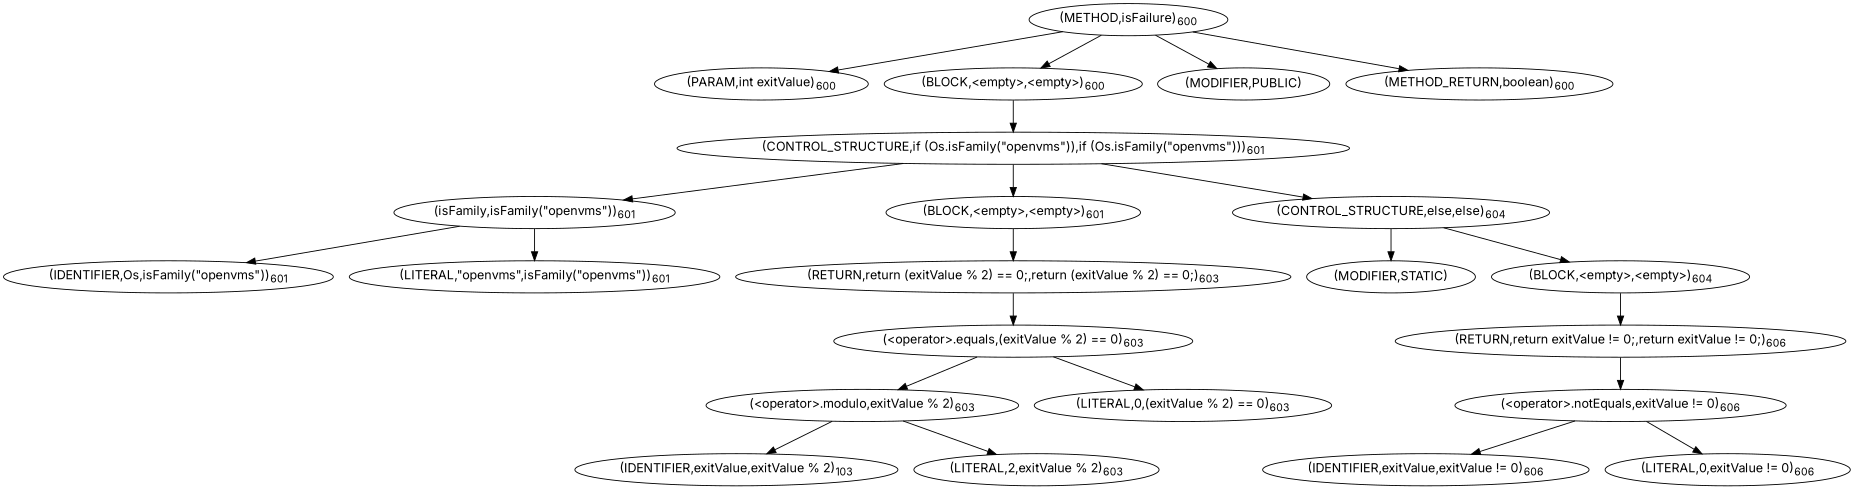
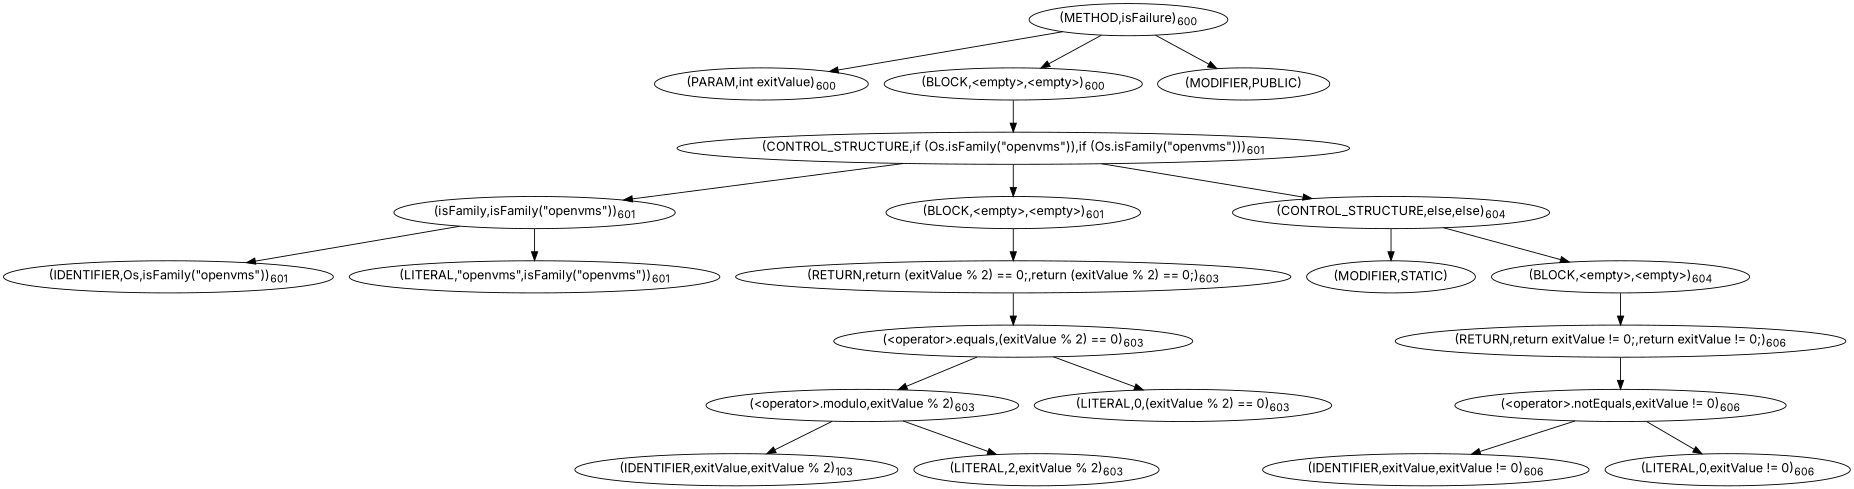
  digraph {
    fontname=Inter
    node [fontname=Inter]
    edge [fontname=Inter]
    n1 [label=<(METHOD,isFailure)<SUB>600</SUB>>]
    n2 [label=<(PARAM,int exitValue)<SUB>600</SUB>>]
    n3 [label=<(BLOCK,&lt;empty&gt;,&lt;empty&gt;)<SUB>600</SUB>>]
    n4 [label=<(MODIFIER,PUBLIC)>]
-   n5 [label=<(METHOD_RETURN,boolean)<SUB>600</SUB>>]
    n6 [label=<(CONTROL_STRUCTURE,if (Os.isFamily(&quot;openvms&quot;)),if (Os.isFamily(&quot;openvms&quot;)))<SUB>601</SUB>>]
    n7 [label=<(MODIFIER,STATIC)>]
    n8 [label=<(isFamily,isFamily(&quot;openvms&quot;))<SUB>601</SUB>>]
    n9 [label=<(BLOCK,&lt;empty&gt;,&lt;empty&gt;)<SUB>601</SUB>>]
    n10 [label=<(CONTROL_STRUCTURE,else,else)<SUB>604</SUB>>]
    n11 [label=<(IDENTIFIER,Os,isFamily(&quot;openvms&quot;))<SUB>601</SUB>>]
    n12 [label=<(LITERAL,&quot;openvms&quot;,isFamily(&quot;openvms&quot;))<SUB>601</SUB>>]
    n13 [label=<(RETURN,return (exitValue % 2) == 0;,return (exitValue % 2) == 0;)<SUB>603</SUB>>]
    n14 [label=<(BLOCK,&lt;empty&gt;,&lt;empty&gt;)<SUB>604</SUB>>]
    n15 [label=<(&lt;operator&gt;.equals,(exitValue % 2) == 0)<SUB>603</SUB>>]
    n16 [label=<(&lt;operator&gt;.modulo,exitValue % 2)<SUB>603</SUB>>]
    n17 [label=<(LITERAL,0,(exitValue % 2) == 0)<SUB>603</SUB>>]
    n18 [label=<(IDENTIFIER,exitValue,exitValue % 2)<SUB>103</SUB>>]
    n19 [label=<(LITERAL,2,exitValue % 2)<SUB>603</SUB>>]
    n20 [label=<(RETURN,return exitValue != 0;,return exitValue != 0;)<SUB>606</SUB>>]
    n21 [label=<(&lt;operator&gt;.notEquals,exitValue != 0)<SUB>606</SUB>>]
    n22 [label=<(IDENTIFIER,exitValue,exitValue != 0)<SUB>606</SUB>>]
    n23 [label=<(LITERAL,0,exitValue != 0)<SUB>606</SUB>>]
    n1 -> n2
    n1 -> n3
    n1 -> n4
-   n1 -> n5
    n3 -> n6
    n6 -> n8
    n6 -> n9
    n6 -> n10
    n8 -> n11
    n8 -> n12
    n9 -> n13
    n10 -> n7
    n10 -> n14
    n13 -> n15
    n14 -> n20
    n15 -> n16
    n15 -> n17
    n16 -> n18
    n16 -> n19
    n20 -> n21
    n21 -> n22
    n21 -> n23
  }
